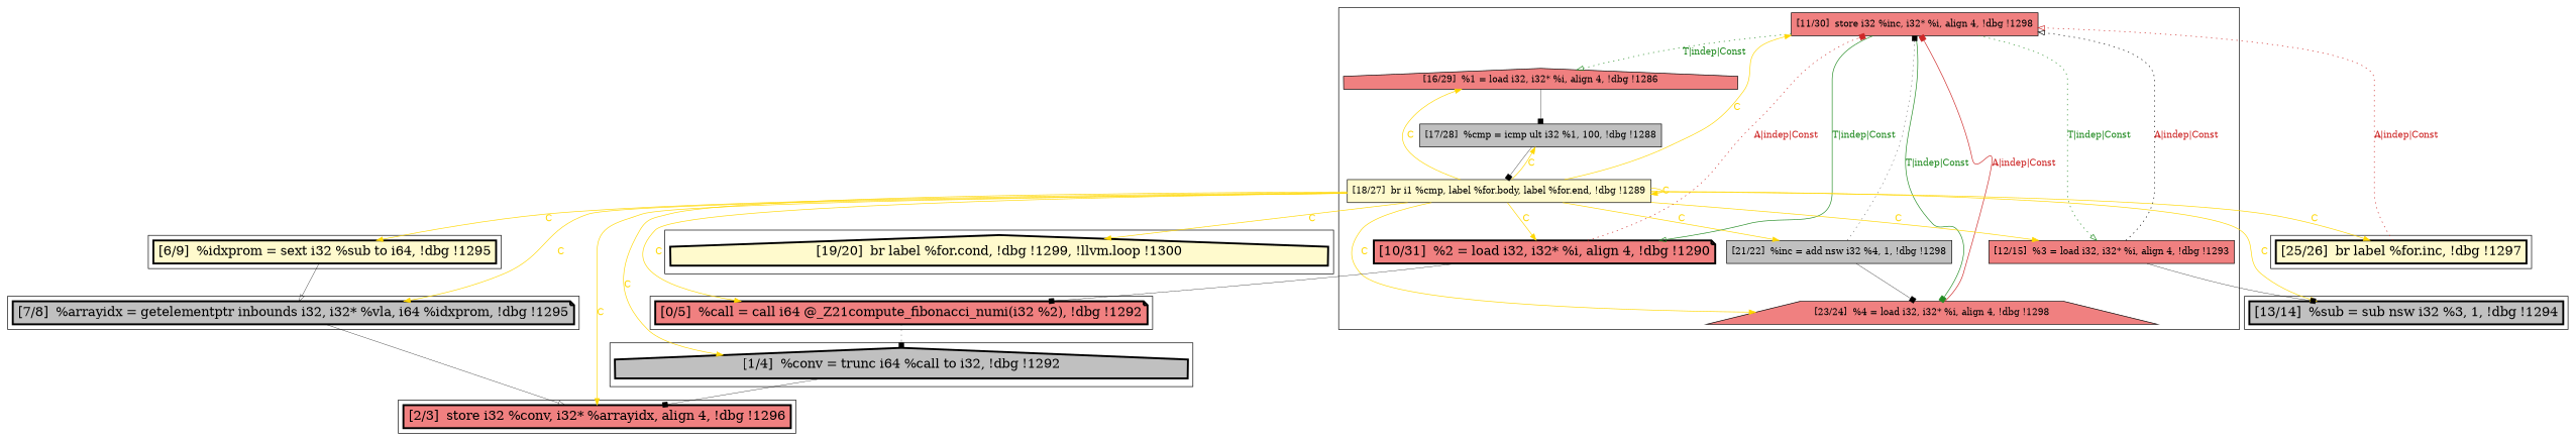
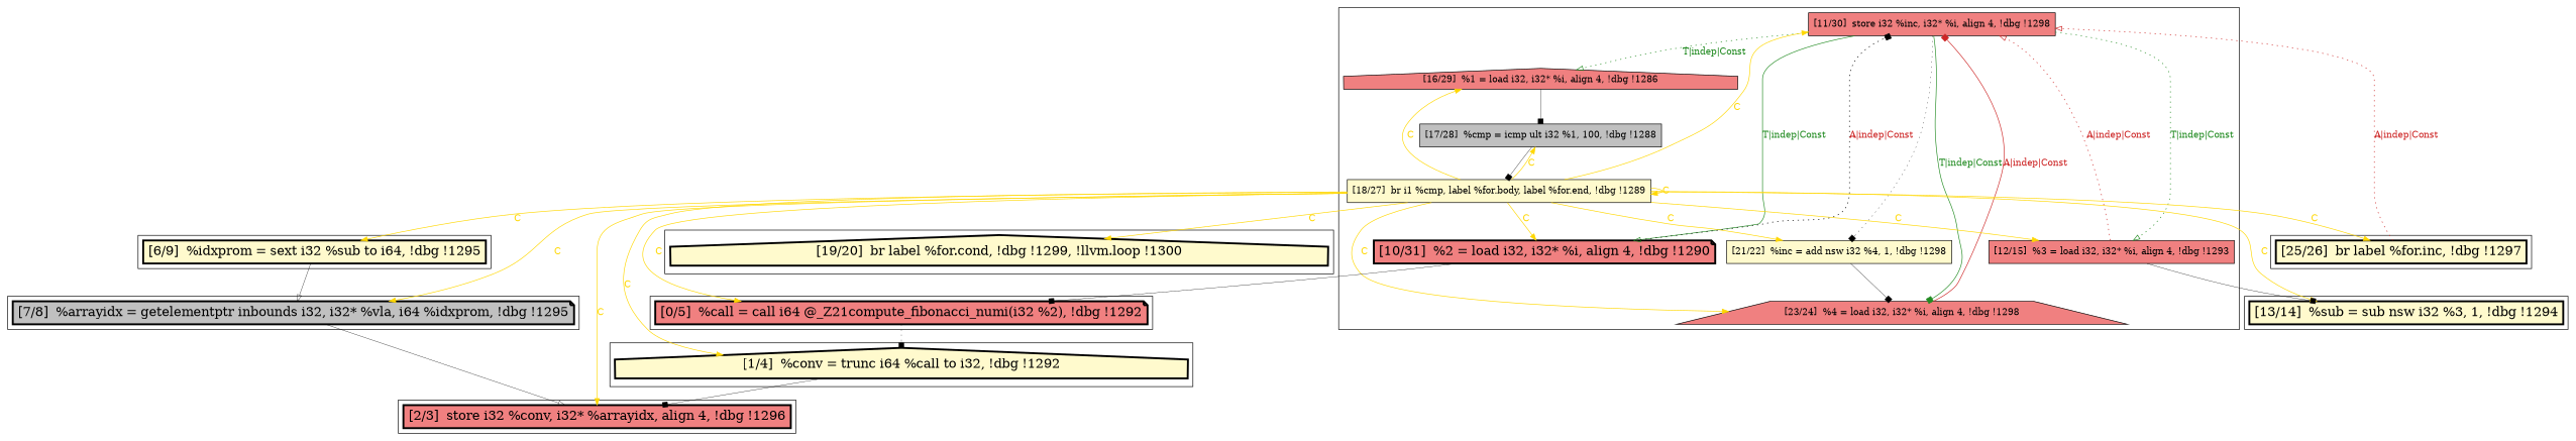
  digraph {
    node [fillcolor=lightcoral fontsize=20 penwidth=3.0 shape=box style=filled]
    edge [color=gold fontcolor=gold penwidth=1.0 style=solid]
    n1 [fillcolor=grey label="[7/8]  %arrayidx = getelementptr inbounds i32, i32* %vla, i64 %idxprom, !dbg !1295" shape=note]
    n2 [fillcolor=lemonchiffon label="[6/9]  %idxprom = sext i32 %sub to i64, !dbg !1295"]
    n3 [label="[0/5]  %call = call i64 @_Z21compute_fibonacci_numi(i32 %2), !dbg !1292" shape=note]
    n4 [label="[2/3]  store i32 %conv, i32* %arrayidx, align 4, !dbg !1296"]
    n5 [label="[11/30]  store i32 %inc, i32* %i, align 4, !dbg !1298" fontsize="" penwidth=""]
    n6 [label="[23/24]  %4 = load i32, i32* %i, align 4, !dbg !1298" shape=trapezium fontsize="" penwidth=""]
    n7 [label="[16/29]  %1 = load i32, i32* %i, align 4, !dbg !1286" shape=house fontsize="" penwidth=""]
    n8 [fillcolor=grey label="[17/28]  %cmp = icmp ult i32 %1, 100, !dbg !1288" fontsize="" penwidth=""]
    n9 [fillcolor=lemonchiffon label="[18/27]  br i1 %cmp, label %for.body, label %for.end, !dbg !1289" fontsize="" penwidth=""]
    n10 [label="[12/15]  %3 = load i32, i32* %i, align 4, !dbg !1293" fontsize="" penwidth=""]
-   n11 [fillcolor=grey label="[21/22]  %inc = add nsw i32 %4, 1, !dbg !1298" fontsize="" penwidth=""]
+   n11 [fillcolor=lemonchiffon label="[21/22]  %inc = add nsw i32 %4, 1, !dbg !1298" fontsize="" penwidth=""]
    n12 [label="[10/31]  %2 = load i32, i32* %i, align 4, !dbg !1290" shape=note]
-   n13 [fillcolor=grey label="[1/4]  %conv = trunc i64 %call to i32, !dbg !1292" shape=house]
+   n13 [fillcolor=lemonchiffon label="[1/4]  %conv = trunc i64 %call to i32, !dbg !1292" shape=house]
    n14 [fillcolor=lemonchiffon label="[25/26]  br label %for.inc, !dbg !1297"]
    n15 [fillcolor=lemonchiffon label="[19/20]  br label %for.cond, !dbg !1299, !llvm.loop !1300" shape=house]
-   n16 [fillcolor=grey label="[13/14]  %sub = sub nsw i32 %3, 1, !dbg !1294"]
+   n16 [fillcolor=lemonchiffon label="[13/14]  %sub = sub nsw i32 %3, 1, !dbg !1294"]
    subgraph cluster_1 {
      n1
    }
    subgraph cluster_2 {
      n2
    }
    subgraph cluster_3 {
      n3
    }
    subgraph cluster_4 {
      n4
    }
    subgraph cluster_5 {
      n5
      n6
      n7
      n8
      n9
      n10
      n11
      n12
    }
    subgraph cluster_6 {
      n13
    }
    subgraph cluster_7 {
      n14
    }
    subgraph cluster_8 {
      n15
    }
    subgraph cluster_9 {
      n16
    }
    n1 -> n4 [arrowhead=onormal color=black fontcolor=black penwidth=0.5 style=bold]
    n2 -> n1 [arrowhead=onormal color=black fontcolor=black penwidth=0.5 style=bold]
    n3 -> n13 [arrowhead=box color=black fontcolor=black penwidth=0.5 style=dotted]
    n5 -> n6 [arrowhead=box color=forestgreen fontcolor=forestgreen label="T|indep|Const" style=bold]
    n5 -> n7 [arrowhead=onormal color=forestgreen fontcolor=forestgreen label="T|indep|Const" style=dotted]
    n5 -> n10 [arrowhead=onormal color=forestgreen fontcolor=forestgreen label="T|indep|Const" style=dotted]
    n5 -> n12 [arrowhead=onormal color=forestgreen fontcolor=forestgreen label="T|indep|Const" style=bold]
    n6 -> n5 [arrowhead=box color=firebrick3 fontcolor=firebrick3 label="A|indep|Const" style=bold]
    n7 -> n8 [arrowhead=box color=black fontcolor=black penwidth=0.5 style=bold]
    n8 -> n9 [arrowhead=box color=black fontcolor=black penwidth=0.5 style=bold]
    n9 -> n1 [label=C]
    n9 -> n2 [label=C]
    n9 -> n3 [label=C]
    n9 -> n4 [label=C]
    n9 -> n5 [label=C]
    n9 -> n6 [label=C]
    n9 -> n7 [label=C]
    n9 -> n8 [label=C]
    n9 -> n9 [label=C]
    n9 -> n10 [label=C]
    n9 -> n11 [label=C]
    n9 -> n12 [label=C]
    n9 -> n13 [label=C]
    n9 -> n14 [label=C]
    n9 -> n15 [label=C]
    n9 -> n16 [label=C]
-   n10 -> n5 [arrowhead=onormal color=black fontcolor=firebrick3 label="A|indep|Const" style=dotted]
+   n10 -> n5 [arrowhead=onormal color=firebrick3 fontcolor=firebrick3 label="A|indep|Const" style=dotted]
    n10 -> n16 [arrowhead=box color=black fontcolor=black penwidth=0.5 style=bold]
-   n11 -> n5 [arrowhead=box color=black fontcolor=black penwidth=0.5 style=dotted]
+   n5 -> n11 [arrowhead=box color=black fontcolor=black penwidth=0.5 style=dotted]
    n11 -> n6 [arrowhead=box color=black fontcolor=black penwidth=0.5 style=bold]
    n12 -> n3 [arrowhead=box color=black fontcolor=black penwidth=0.5 style=bold]
-   n12 -> n5 [arrowhead=box color=firebrick3 fontcolor=firebrick3 label="A|indep|Const" style=dotted]
+   n12 -> n5 [arrowhead=box color=black fontcolor=firebrick3 label="A|indep|Const" style=dotted]
    n13 -> n4 [arrowhead=box color=black fontcolor=black penwidth=0.5 style=bold]
    n14 -> n5 [arrowhead=onormal color=firebrick3 fontcolor=firebrick3 label="A|indep|Const" style=dotted]
  }
